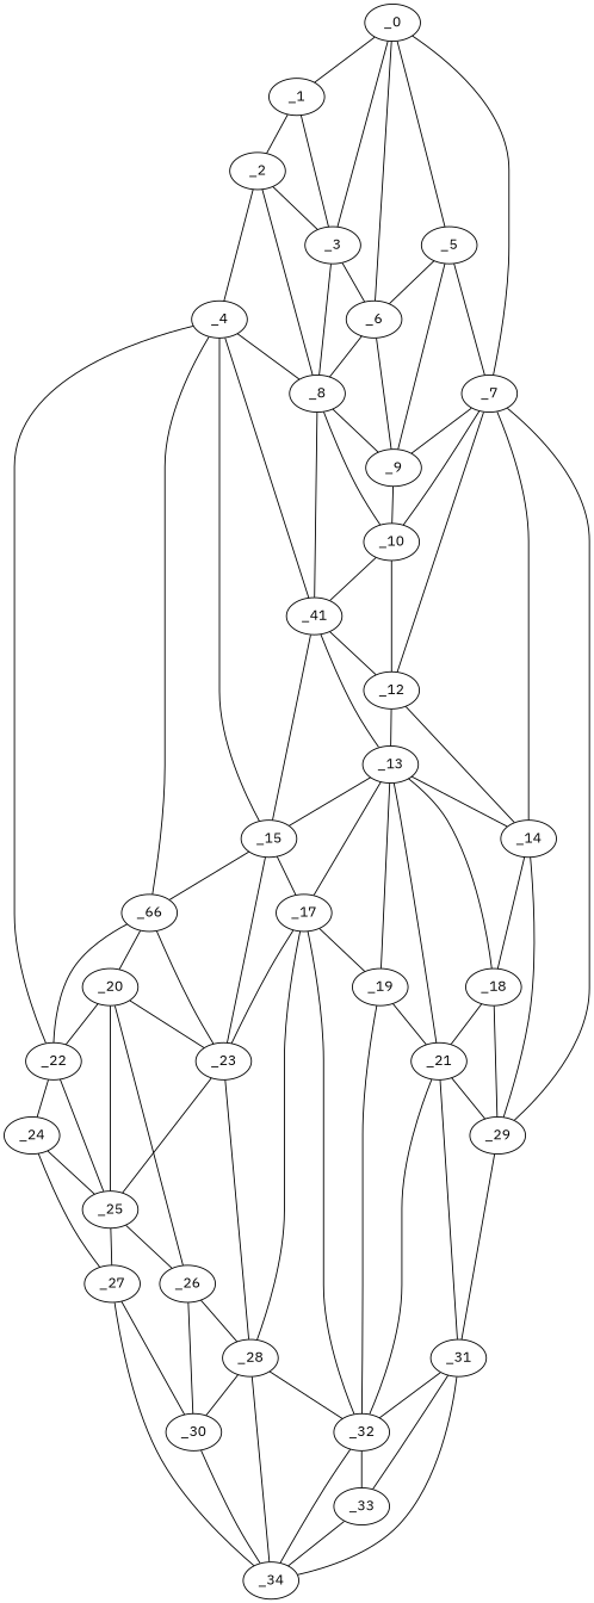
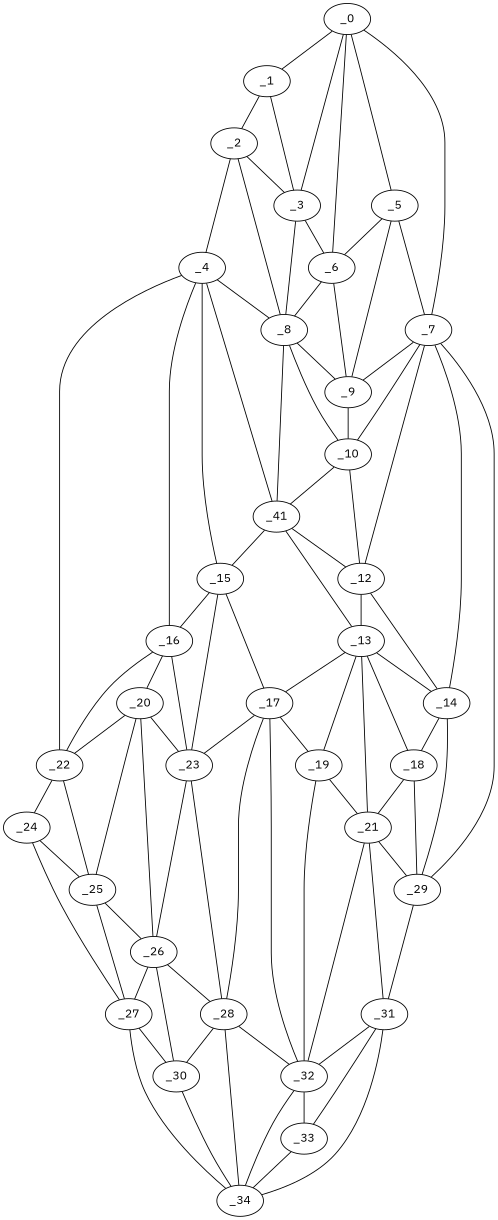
  graph {
    fontname="IBM Plex Sans"
    node [fontname="IBM Plex Sans" x=111 y=99]
    edge [fontname="IBM Plex Sans" valence=2]
    _0 [x=10 y=98]
    _1 [x=11 y=78]
    _3 [x=16 y=83]
    _5 [x=18 y=102]
    _6 [x=20 y=97]
    _7 [x=26 y=115]
    _2 [x=13 y=69]
    _8 [x=30 y=84]
    _9 [x=31 y=106]
    _10 [x=44 y=103]
    _12 [x=61]
    _14 [x=74]
    _29 [y=106]
    _4 [x=18 y=59]
    n15 [label=_41 x=47 y=80]
    _13 [x=73 y=77]
    _18 [x=86]
    _31 [x=116 y=100]
    _15 [x=75 y=49]
-   _16 [x=77 y=42 label=_66]
+   _16 [x=77 y=42]
    _22 [x=95 y=12]
    _17 [x=85 y=64]
    _23 [x=96 y=44]
    _20 [x=90 y=37]
    _25 [x=102 y=19]
    _24 [x=100 y=11]
    _19 [x=89 y=76]
    _21 [x=93 y=88]
    _28 [y=47]
    _32 [x=119 y=62]
    _26 [x=105 y=31]
    _27 [y=19]
    _34 [x=125 y=53]
    _33 [x=124 y=58]
    _30 [x=114 y=42]
    _0 -- _1 [valence=1]
    _0 -- _3
    _0 -- _5 [valence=1]
    _0 -- _6
    _0 -- _7 [valence=1]
    _1 -- _3
    _1 -- _2 [valence=1]
    _3 -- _6
    _3 -- _8
    _5 -- _6
    _5 -- _7
    _5 -- _9 [valence=1]
    _6 -- _8 [valence=1]
    _6 -- _9
    _7 -- _9
    _7 -- _10 [valence=1]
    _7 -- _12
    _7 -- _14
    _7 -- _29 [valence=1]
    _2 -- _3 [valence=1]
    _2 -- _8
    _2 -- _4 [valence=1]
    _8 -- _9
    _8 -- _10
    _8 -- n15
    _9 -- _10
    _10 -- _12
    _10 -- n15
    _12 -- _14
    _12 -- _13
    _14 -- _29
    _14 -- _18
    _29 -- _31 [valence=1]
    _4 -- _8
    _4 -- n15 [valence=1]
    _4 -- _15
    _4 -- _16
    _4 -- _22 [valence=1]
    n15 -- _12 [valence=1]
    n15 -- _13
    n15 -- _15
    _13 -- _14 [valence=1]
    _13 -- _18
-   _13 -- _15 [valence=1]
    _13 -- _17
    _13 -- _19 [valence=1]
    _13 -- _21 [valence=1]
    _18 -- _29
    _18 -- _21
    _31 -- _32
    _31 -- _34 [valence=1]
    _31 -- _33 [valence=1]
    _15 -- _16 [valence=1]
    _15 -- _17
    _15 -- _23
    _16 -- _22
    _16 -- _23
    _16 -- _20
    _22 -- _25
    _22 -- _24 [valence=1]
    _17 -- _23 [valence=1]
    _17 -- _19
    _17 -- _28
    _17 -- _32 [valence=1]
    _23 -- _28
-   _23 -- _25 [valence=1]
+   _23 -- _26 [valence=1]
    _20 -- _22
    _20 -- _23
    _20 -- _25
    _20 -- _26 [valence=1]
    _25 -- _26
    _25 -- _27 [valence=1]
    _24 -- _25
    _24 -- _27 [valence=1]
    _19 -- _21
    _19 -- _32 [valence=1]
    _21 -- _29
    _21 -- _31
    _21 -- _32 [valence=1]
    _28 -- _32
    _28 -- _34 [valence=1]
    _28 -- _30 [valence=1]
    _32 -- _34
    _32 -- _33
    _26 -- _28
+   _26 -- _27
    _26 -- _30
    _27 -- _34 [valence=1]
    _27 -- _30 [valence=1]
    _33 -- _34
    _30 -- _34
  }
